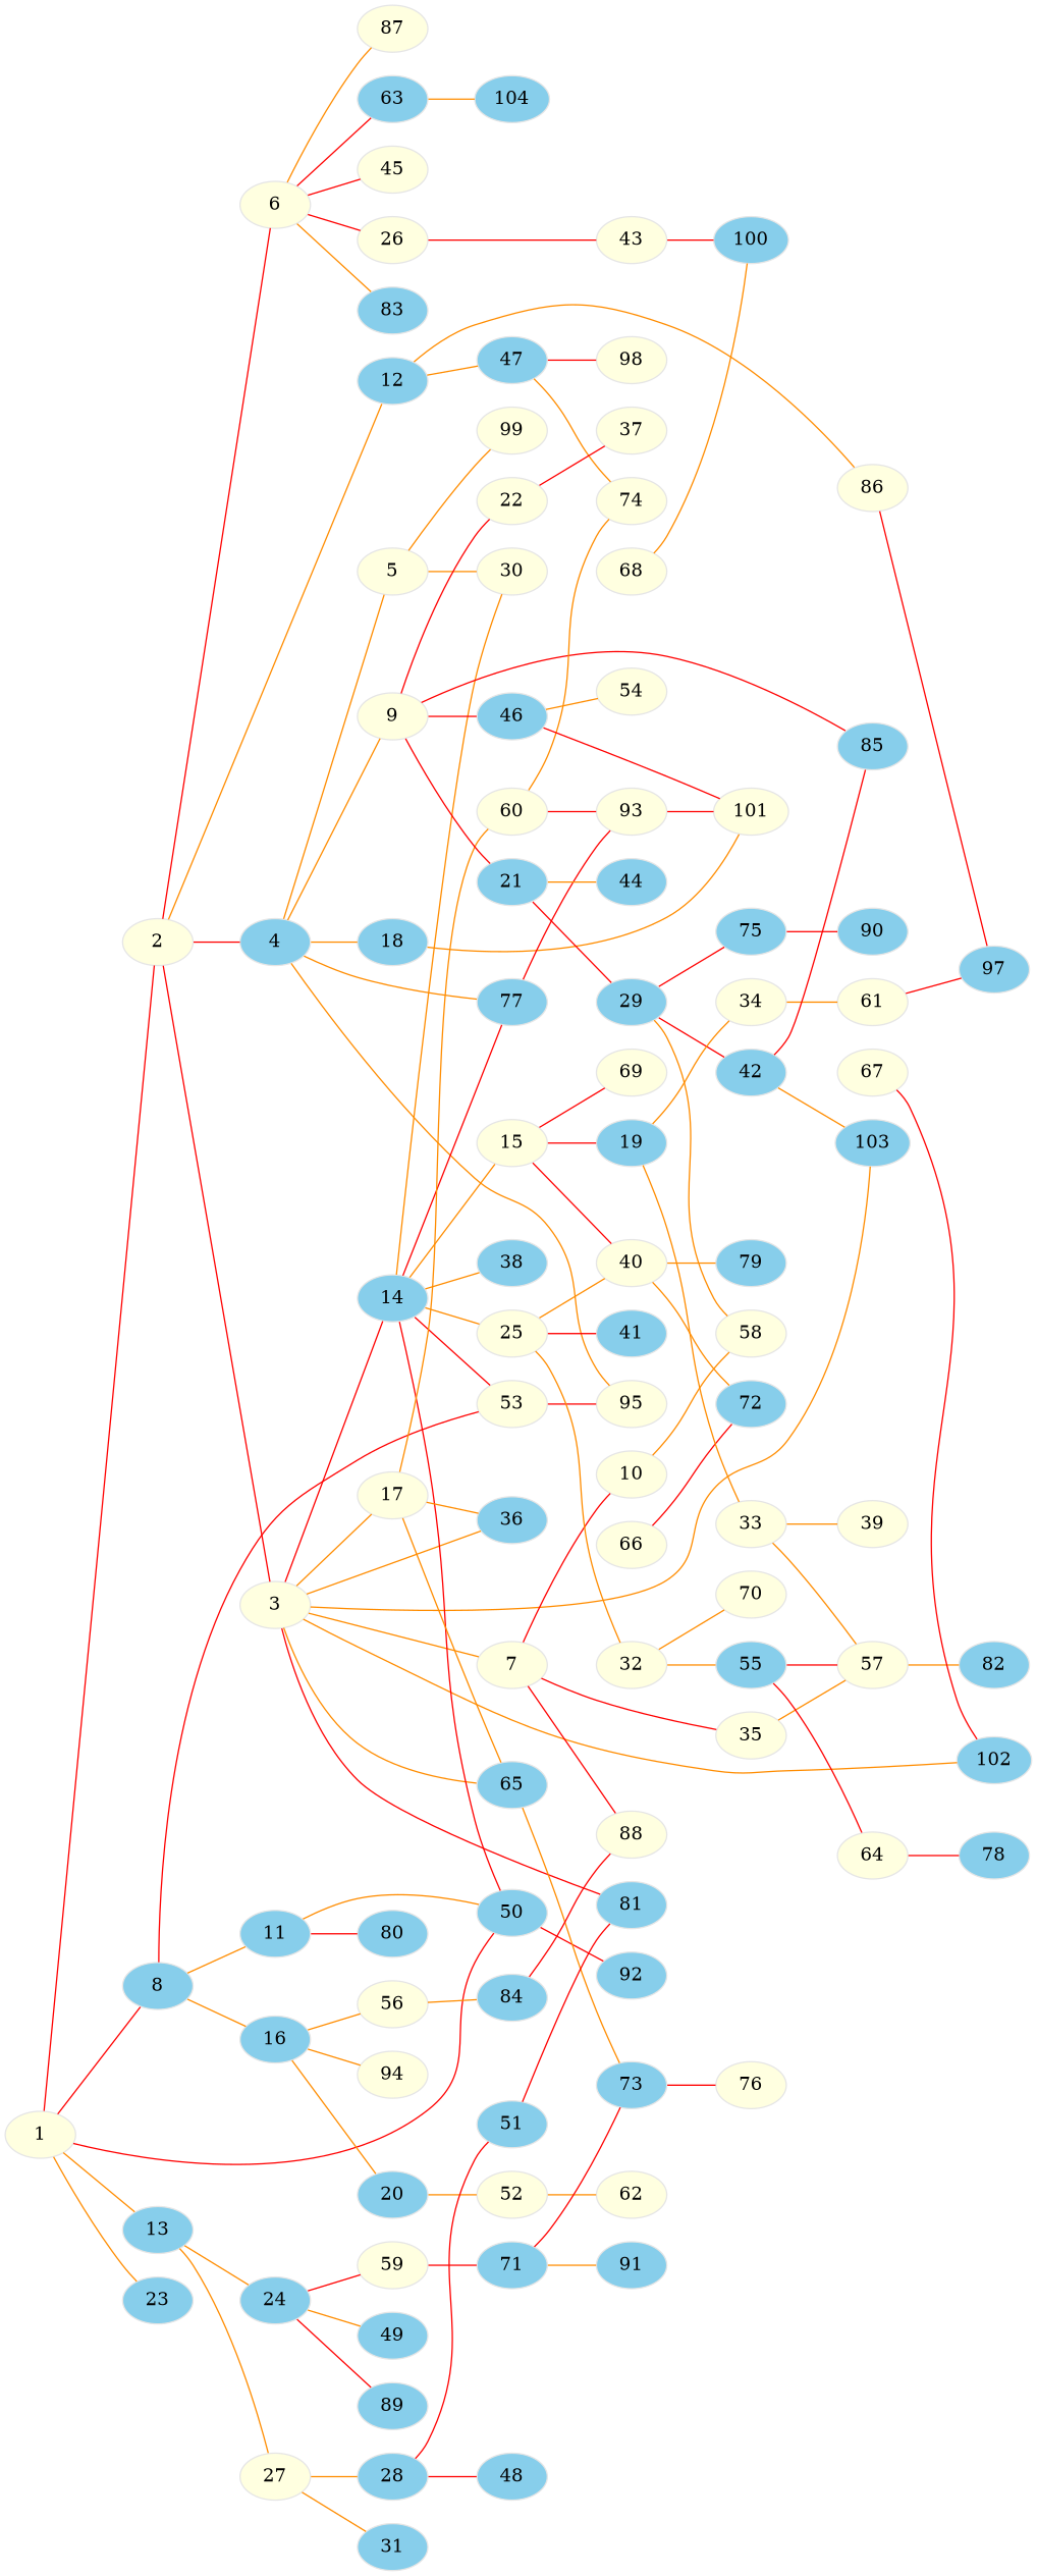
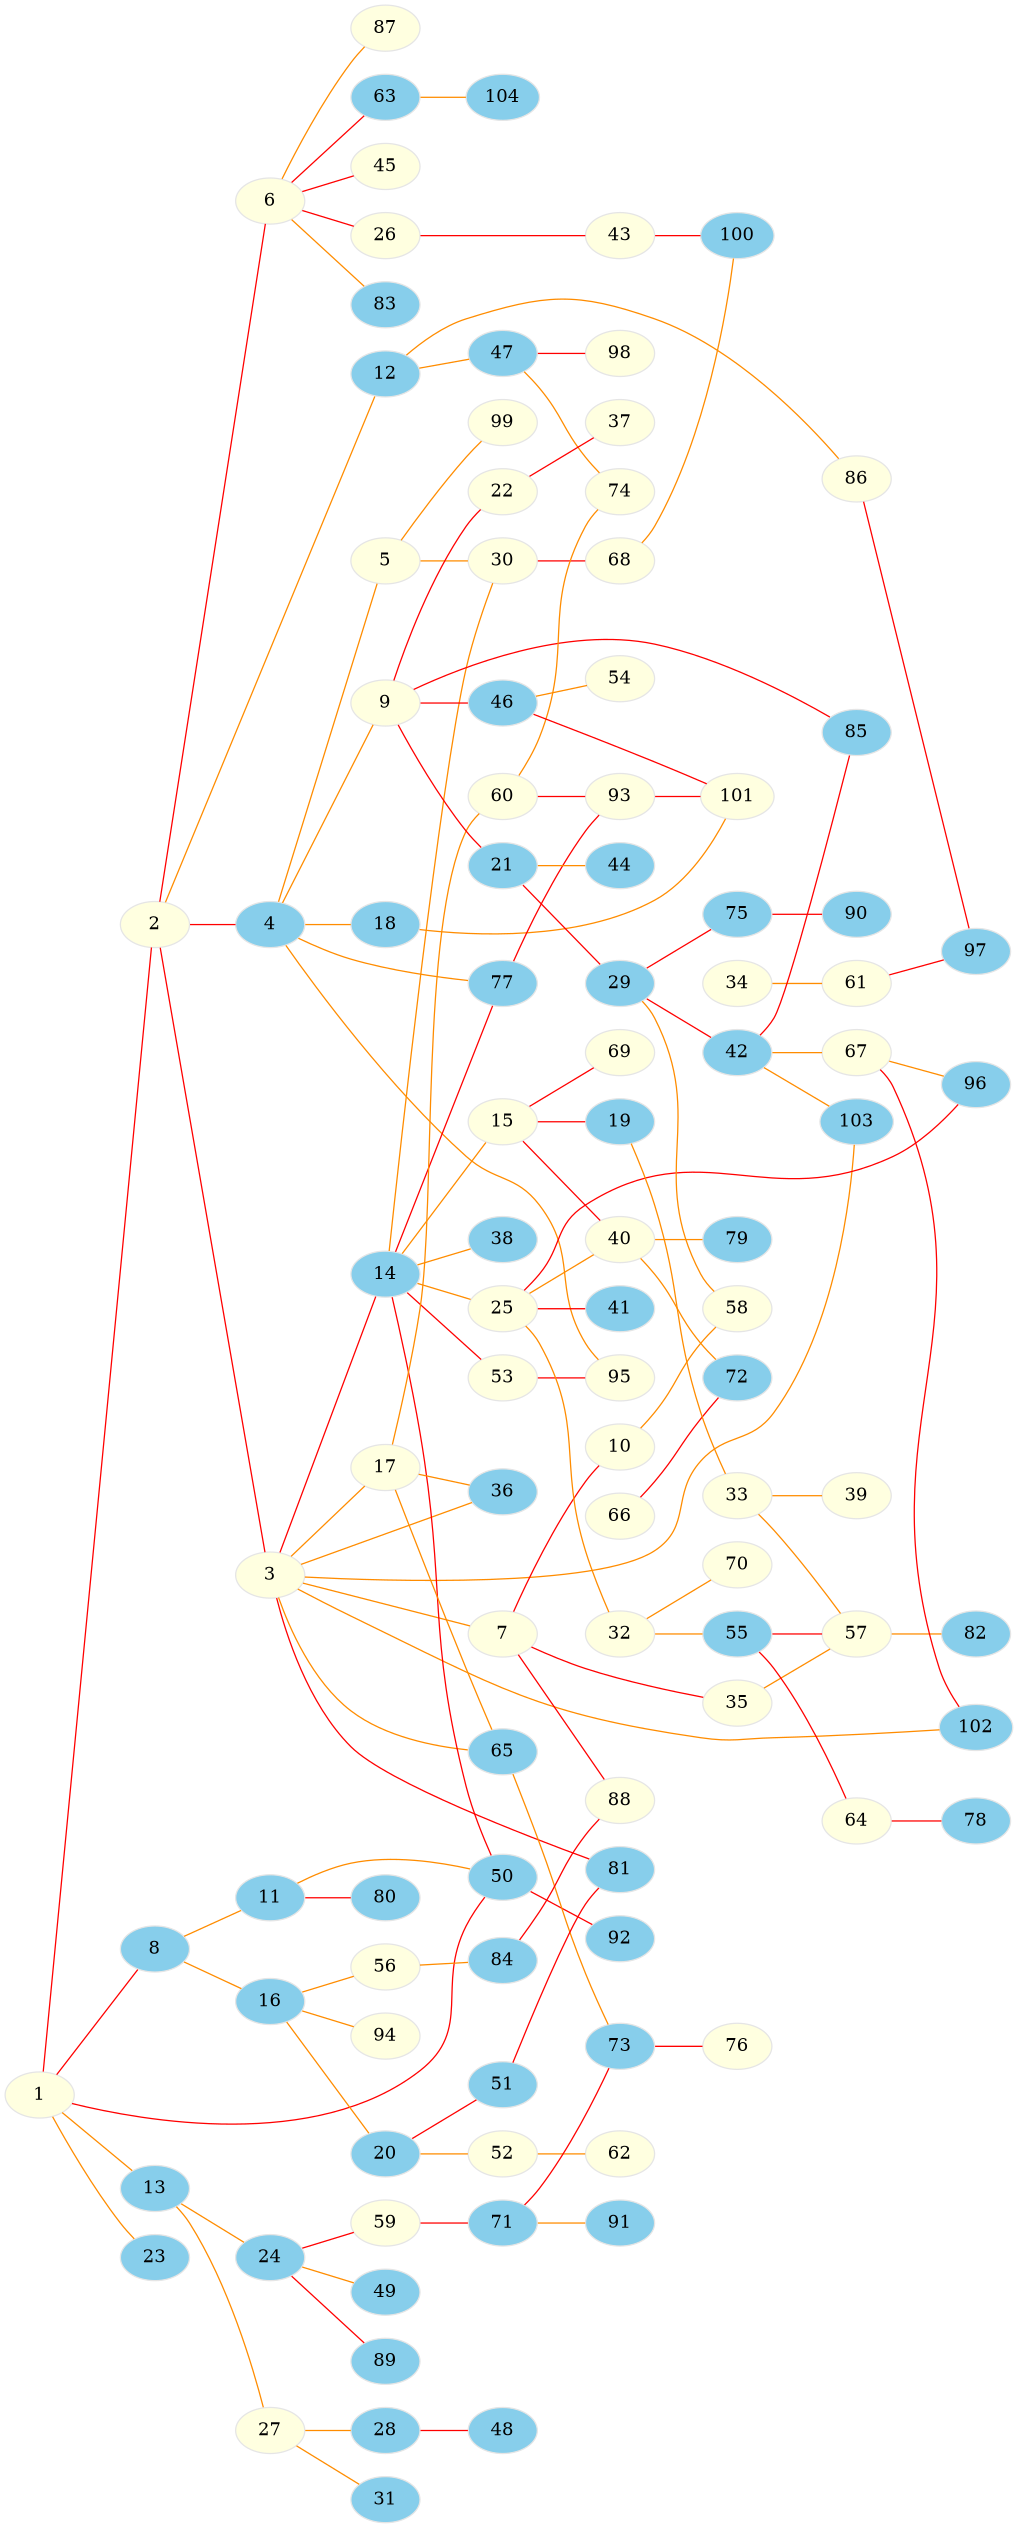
  graph {
    rankdir=LR
    node [color=gray90 fillcolor=skyblue style=filled]
    edge [color=darkorange]
    1 [fillcolor=lightyellow]
    2 [fillcolor=lightyellow]
    8
    13
    23
    50
    3 [fillcolor=lightyellow]
    4
    6 [fillcolor=lightyellow]
    12
    11
    16
    53 [fillcolor=lightyellow]
    24
    27 [fillcolor=lightyellow]
    92
    7 [fillcolor=lightyellow]
    14
    17 [fillcolor=lightyellow]
    65
    81
    102
    103
    36
    5 [fillcolor=lightyellow]
    9 [fillcolor=lightyellow]
    18
    77
    95 [fillcolor=lightyellow]
    26 [fillcolor=lightyellow]
    45 [fillcolor=lightyellow]
    63
    83
    87 [fillcolor=lightyellow]
    47
    86 [fillcolor=lightyellow]
    10 [fillcolor=lightyellow]
    35 [fillcolor=lightyellow]
    88 [fillcolor=lightyellow]
    30 [fillcolor=lightyellow]
    15 [fillcolor=lightyellow]
    25 [fillcolor=lightyellow]
    38
    60 [fillcolor=lightyellow]
    73
    66 [fillcolor=lightyellow]
    72
    99 [fillcolor=lightyellow]
    21
    22 [fillcolor=lightyellow]
    46
    85
    101 [fillcolor=lightyellow]
    93 [fillcolor=lightyellow]
    68 [fillcolor=lightyellow]
    43 [fillcolor=lightyellow]
    104
    58 [fillcolor=lightyellow]
    57 [fillcolor=lightyellow]
    80
    20
    56 [fillcolor=lightyellow]
    94 [fillcolor=lightyellow]
    29
    44
    37 [fillcolor=lightyellow]
    54 [fillcolor=lightyellow]
    74 [fillcolor=lightyellow]
    98 [fillcolor=lightyellow]
    97
    49
    59 [fillcolor=lightyellow]
    89
    28
    31
    19
    40 [fillcolor=lightyellow]
    69 [fillcolor=lightyellow]
    32 [fillcolor=lightyellow]
    41
+   96
    33 [fillcolor=lightyellow]
    34 [fillcolor=lightyellow]
    79
    52 [fillcolor=lightyellow]
    84
    39 [fillcolor=lightyellow]
    61 [fillcolor=lightyellow]
    62 [fillcolor=lightyellow]
    42
    75
    71
    55
    70 [fillcolor=lightyellow]
    100
    48
    51
    67 [fillcolor=lightyellow]
    90
    64 [fillcolor=lightyellow]
    82
    78
    91
    76 [fillcolor=lightyellow]
    1 -- 2 [color=red]
    1 -- 8 [color=red]
    1 -- 13
    1 -- 23
    1 -- 50 [color=red]
    2 -- 3 [color=red]
    2 -- 4 [color=red]
    2 -- 6 [color=red]
    2 -- 12
    8 -- 11
    8 -- 16
-   8 -- 53 [color=red]
    13 -- 24
    13 -- 27
    50 -- 92 [color=red]
    3 -- 7
    3 -- 14 [color=red]
    3 -- 17
    3 -- 65
    3 -- 81 [color=red]
    3 -- 102
    3 -- 103
    3 -- 36
    4 -- 5
    4 -- 9
    4 -- 18
    4 -- 77
    4 -- 95
    6 -- 26 [color=red]
    6 -- 45 [color=red]
    6 -- 63 [color=red]
    6 -- 83
    6 -- 87
    12 -- 47
    12 -- 86
    11 -- 50
    11 -- 80 [color=red]
    16 -- 20
    16 -- 56
    16 -- 94
    53 -- 95 [color=red]
    24 -- 49
    24 -- 59 [color=red]
    24 -- 89 [color=red]
    27 -- 28
    27 -- 31
    7 -- 10 [color=red]
    7 -- 35 [color=red]
    7 -- 88 [color=red]
    14 -- 50 [color=red]
    14 -- 53 [color=red]
    14 -- 77 [color=red]
    14 -- 30
    14 -- 15
    14 -- 25
    14 -- 38
    17 -- 65
    17 -- 36
    17 -- 60
    65 -- 73
    5 -- 30
    5 -- 99
    9 -- 21 [color=red]
    9 -- 22 [color=red]
    9 -- 46 [color=red]
    9 -- 85 [color=red]
    18 -- 101
    77 -- 93 [color=red]
    26 -- 43 [color=red]
    63 -- 104
    47 -- 74
    47 -- 98 [color=red]
    86 -- 97 [color=red]
    10 -- 58
    35 -- 57
+   30 -- 68 [color=red]
    15 -- 19 [color=red]
    15 -- 40 [color=red]
    15 -- 69 [color=red]
    25 -- 40
    25 -- 32
    25 -- 41 [color=red]
+   25 -- 96 [color=red]
    60 -- 93 [color=red]
    60 -- 74
    73 -- 76 [color=red]
    66 -- 72 [color=red]
    21 -- 29 [color=red]
    21 -- 44
    22 -- 37 [color=red]
    46 -- 101 [color=red]
    46 -- 54
    93 -- 101 [color=red]
    68 -- 100
    43 -- 100 [color=red]
    57 -- 82
    20 -- 52
    56 -- 84
    29 -- 58
    29 -- 42 [color=red]
    29 -- 75 [color=red]
    59 -- 71 [color=red]
    28 -- 48 [color=red]
-   28 -- 51 [color=red]
+   20 -- 51 [color=red]
    19 -- 33
-   19 -- 34
    40 -- 72
    40 -- 79
    32 -- 55
    32 -- 70
    33 -- 57
    33 -- 39
    34 -- 61
    52 -- 62
    84 -- 88 [color=red]
    61 -- 97 [color=red]
    42 -- 103
    42 -- 85 [color=red]
+   42 -- 67
    75 -- 90 [color=red]
    71 -- 73 [color=red]
    71 -- 91
    55 -- 57 [color=red]
    55 -- 64 [color=red]
    51 -- 81 [color=red]
    67 -- 102 [color=red]
+   67 -- 96
    64 -- 78 [color=red]
  }
